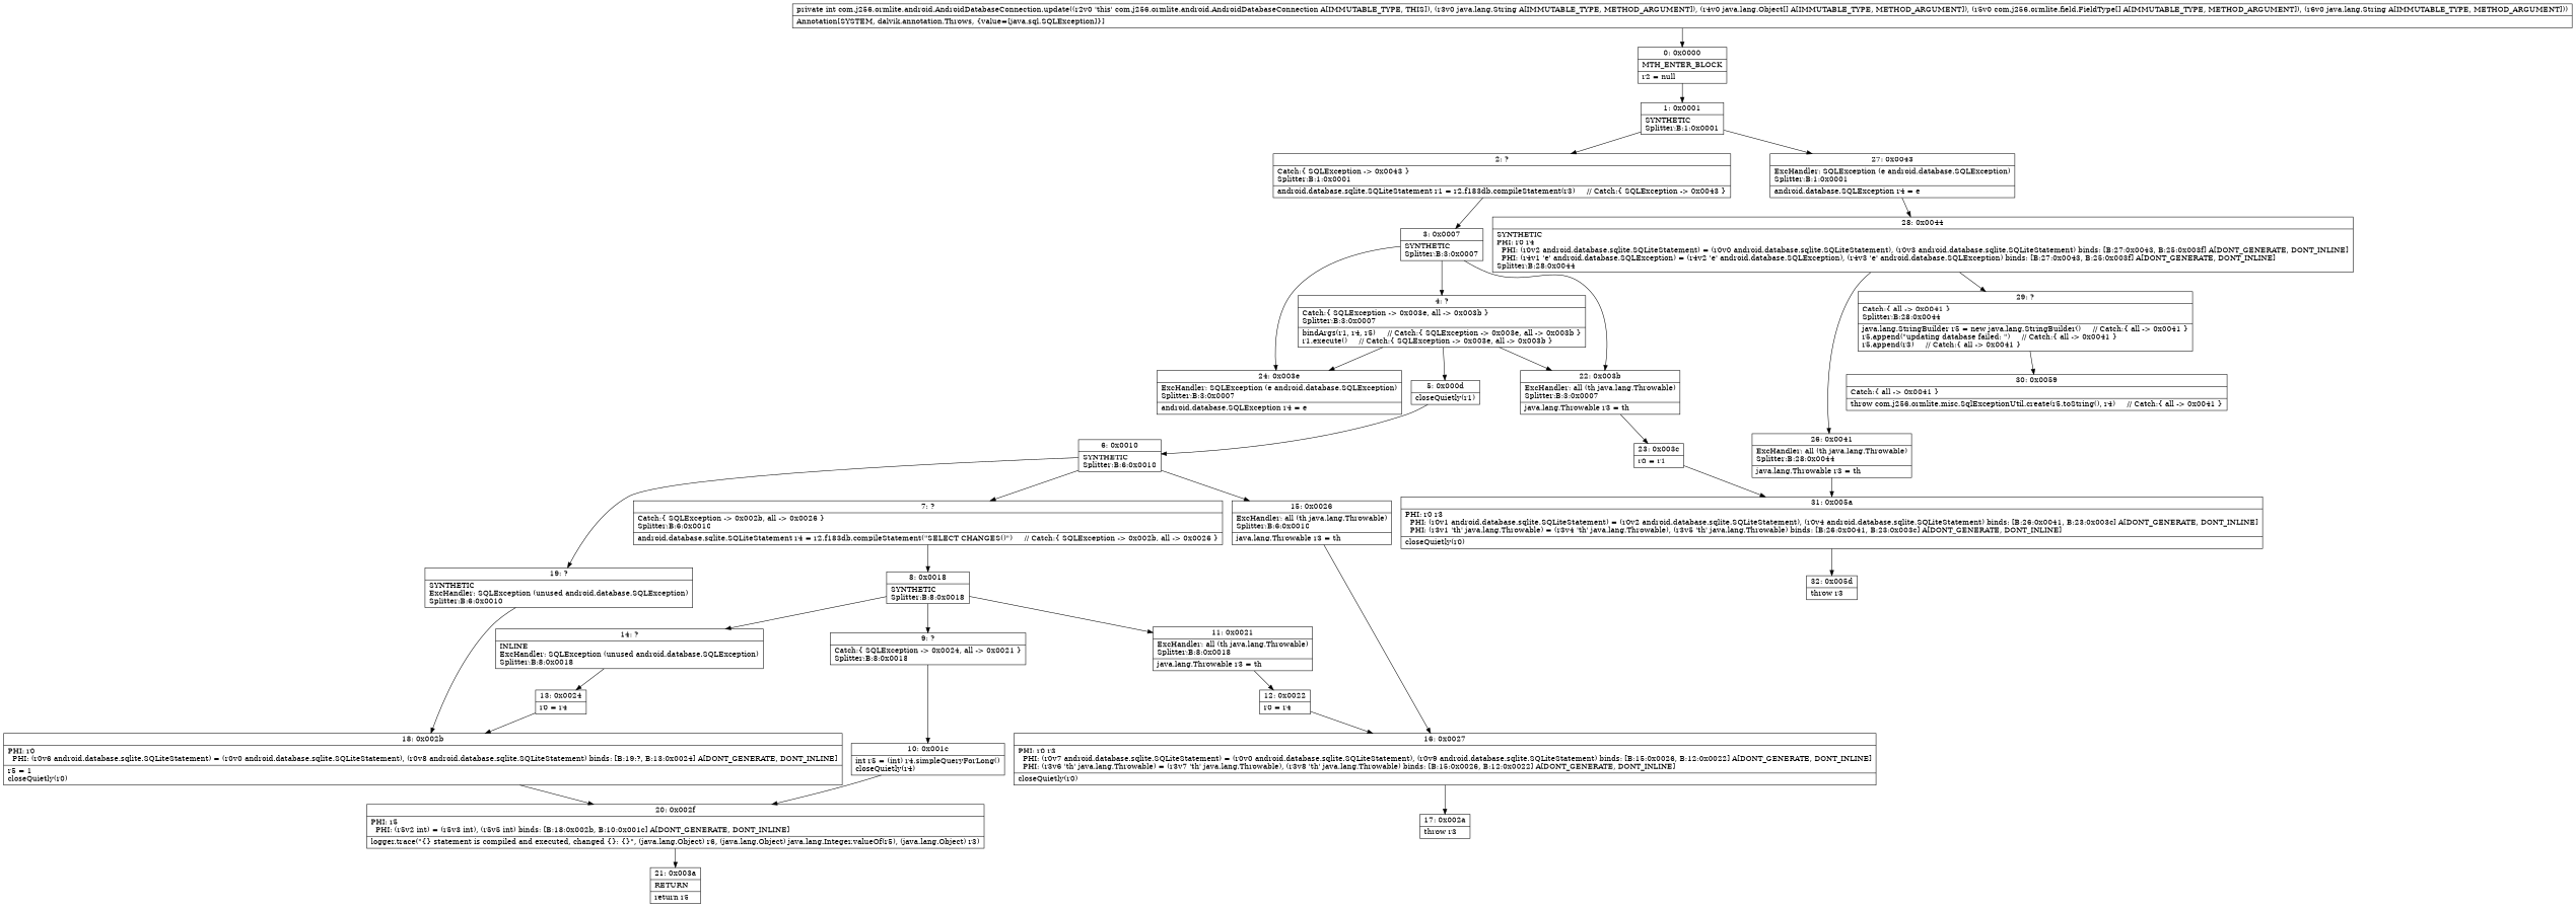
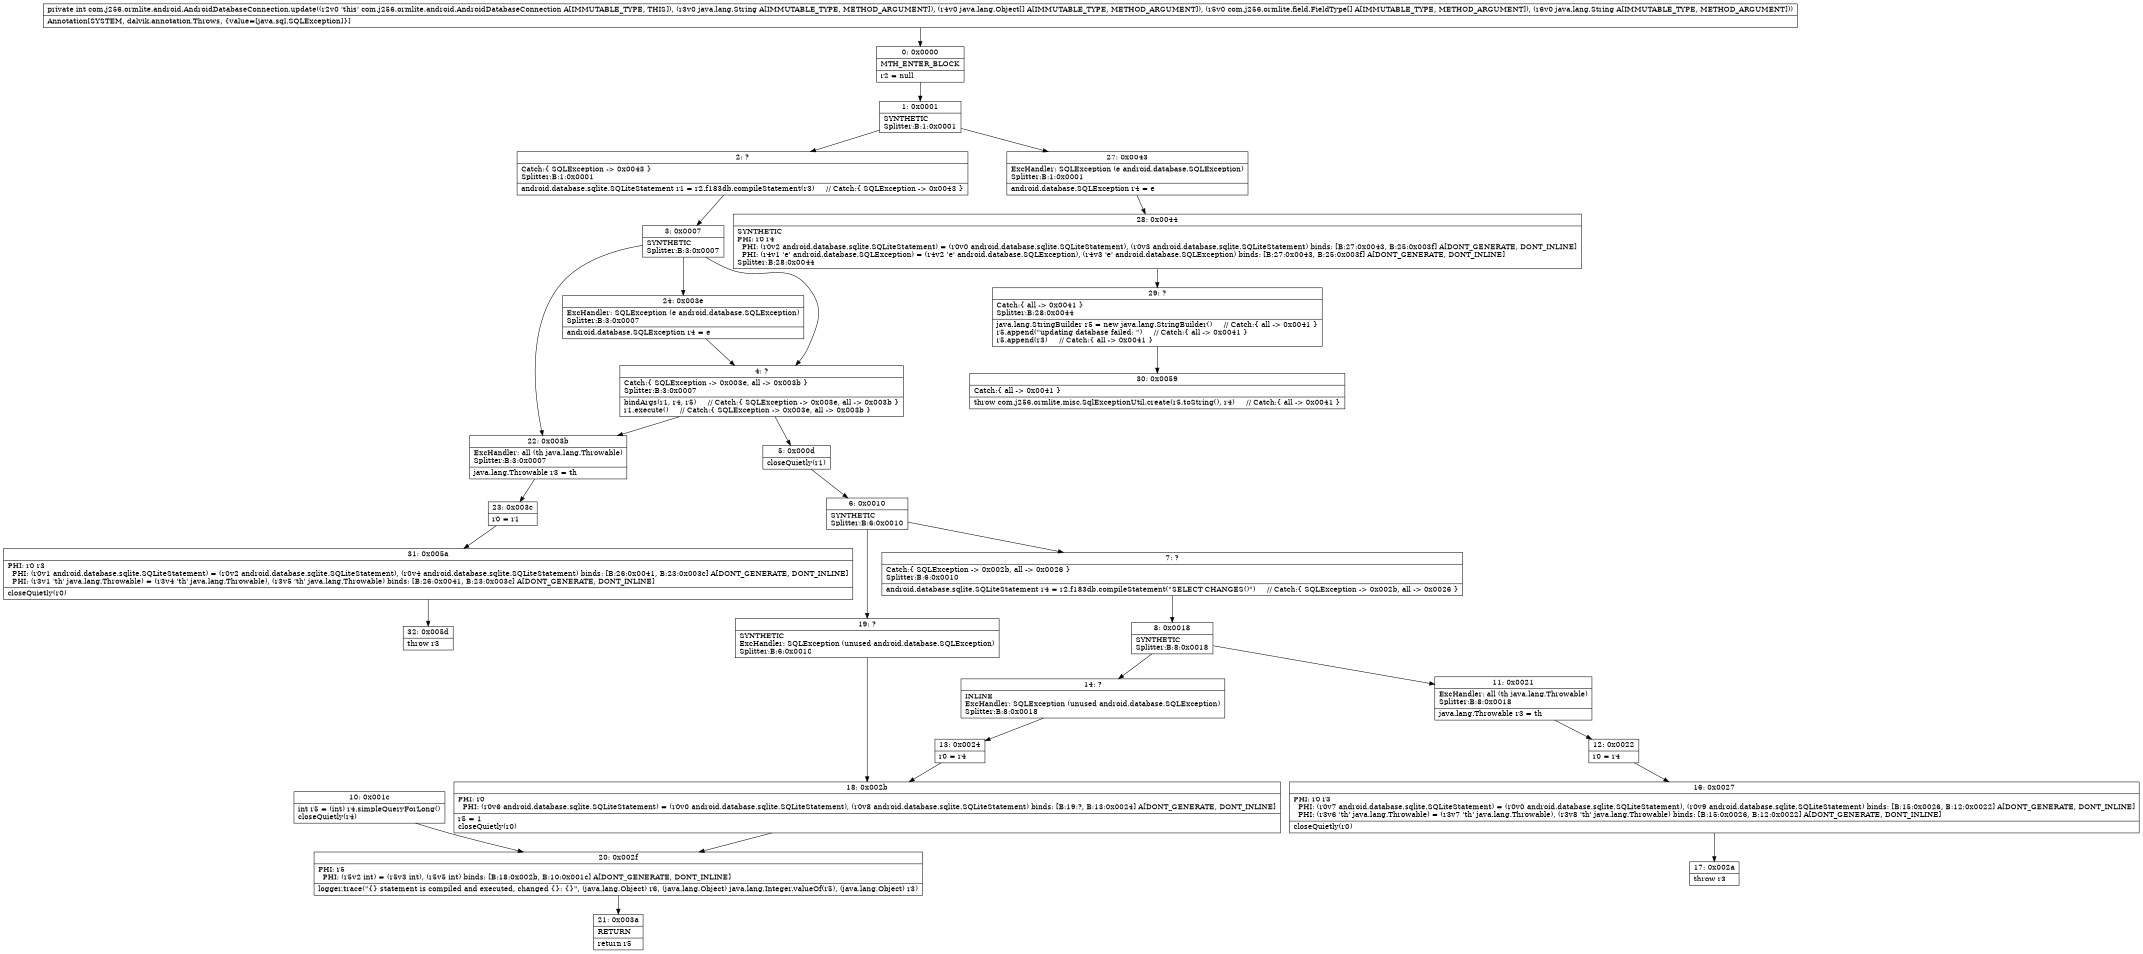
  digraph {
    node [shape=record]
    n1 [label="{0\:\ 0x0000|MTH_ENTER_BLOCK\l|r2 = null\l}"]
    n2 [label="{1\:\ 0x0001|SYNTHETIC\lSplitter:B:1:0x0001\l}"]
    n3 [label="{2\:\ ?|Catch:\{ SQLException \-\> 0x0043 \}\lSplitter:B:1:0x0001\l|android.database.sqlite.SQLiteStatement r1 = r2.f183db.compileStatement(r3)     \/\/ Catch:\{ SQLException \-\> 0x0043 \}\l}"]
    n4 [label="{27\:\ 0x0043|ExcHandler: SQLException (e android.database.SQLException)\lSplitter:B:1:0x0001\l|android.database.SQLException r4 = e\l}"]
    n5 [label="{3\:\ 0x0007|SYNTHETIC\lSplitter:B:3:0x0007\l}"]
    n6 [label="{28\:\ 0x0044|SYNTHETIC\lPHI: r0 r4 \l  PHI: (r0v2 android.database.sqlite.SQLiteStatement) = (r0v0 android.database.sqlite.SQLiteStatement), (r0v3 android.database.sqlite.SQLiteStatement) binds: [B:27:0x0043, B:25:0x003f] A[DONT_GENERATE, DONT_INLINE]\l  PHI: (r4v1 'e' android.database.SQLException) = (r4v2 'e' android.database.SQLException), (r4v3 'e' android.database.SQLException) binds: [B:27:0x0043, B:25:0x003f] A[DONT_GENERATE, DONT_INLINE]\lSplitter:B:28:0x0044\l}"]
    n7 [label="{4\:\ ?|Catch:\{ SQLException \-\> 0x003e, all \-\> 0x003b \}\lSplitter:B:3:0x0007\l|bindArgs(r1, r4, r5)     \/\/ Catch:\{ SQLException \-\> 0x003e, all \-\> 0x003b \}\lr1.execute()     \/\/ Catch:\{ SQLException \-\> 0x003e, all \-\> 0x003b \}\l}"]
    n8 [label="{22\:\ 0x003b|ExcHandler: all (th java.lang.Throwable)\lSplitter:B:3:0x0007\l|java.lang.Throwable r3 = th\l}"]
    n9 [label="{24\:\ 0x003e|ExcHandler: SQLException (e android.database.SQLException)\lSplitter:B:3:0x0007\l|android.database.SQLException r4 = e\l}"]
    n10 [label="{5\:\ 0x000d|closeQuietly(r1)\l}"]
    n11 [label="{23\:\ 0x003c|r0 = r1\l}"]
    n12 [label="{6\:\ 0x0010|SYNTHETIC\lSplitter:B:6:0x0010\l}"]
    n13 [label="{7\:\ ?|Catch:\{ SQLException \-\> 0x002b, all \-\> 0x0026 \}\lSplitter:B:6:0x0010\l|android.database.sqlite.SQLiteStatement r4 = r2.f183db.compileStatement(\"SELECT CHANGES()\")     \/\/ Catch:\{ SQLException \-\> 0x002b, all \-\> 0x0026 \}\l}"]
-   n14 [label="{15\:\ 0x0026|ExcHandler: all (th java.lang.Throwable)\lSplitter:B:6:0x0010\l|java.lang.Throwable r3 = th\l}"]
    n15 [label="{19\:\ ?|SYNTHETIC\lExcHandler: SQLException (unused android.database.SQLException)\lSplitter:B:6:0x0010\l}"]
    n16 [label="{8\:\ 0x0018|SYNTHETIC\lSplitter:B:8:0x0018\l}"]
    n17 [label="{16\:\ 0x0027|PHI: r0 r3 \l  PHI: (r0v7 android.database.sqlite.SQLiteStatement) = (r0v0 android.database.sqlite.SQLiteStatement), (r0v9 android.database.sqlite.SQLiteStatement) binds: [B:15:0x0026, B:12:0x0022] A[DONT_GENERATE, DONT_INLINE]\l  PHI: (r3v6 'th' java.lang.Throwable) = (r3v7 'th' java.lang.Throwable), (r3v8 'th' java.lang.Throwable) binds: [B:15:0x0026, B:12:0x0022] A[DONT_GENERATE, DONT_INLINE]\l|closeQuietly(r0)\l}"]
    n18 [label="{18\:\ 0x002b|PHI: r0 \l  PHI: (r0v6 android.database.sqlite.SQLiteStatement) = (r0v0 android.database.sqlite.SQLiteStatement), (r0v8 android.database.sqlite.SQLiteStatement) binds: [B:19:?, B:13:0x0024] A[DONT_GENERATE, DONT_INLINE]\l|r5 = 1\lcloseQuietly(r0)\l}"]
-   n19 [label="{9\:\ ?|Catch:\{ SQLException \-\> 0x0024, all \-\> 0x0021 \}\lSplitter:B:8:0x0018\l}"]
    n20 [label="{11\:\ 0x0021|ExcHandler: all (th java.lang.Throwable)\lSplitter:B:8:0x0018\l|java.lang.Throwable r3 = th\l}"]
    n21 [label="{14\:\ ?|INLINE\lExcHandler: SQLException (unused android.database.SQLException)\lSplitter:B:8:0x0018\l}"]
    n22 [label="{10\:\ 0x001c|int r5 = (int) r4.simpleQueryForLong()\lcloseQuietly(r4)\l}"]
    n23 [label="{12\:\ 0x0022|r0 = r4\l}"]
    n24 [label="{13\:\ 0x0024|r0 = r4\l}"]
    n25 [label="{20\:\ 0x002f|PHI: r5 \l  PHI: (r5v2 int) = (r5v3 int), (r5v5 int) binds: [B:18:0x002b, B:10:0x001c] A[DONT_GENERATE, DONT_INLINE]\l|logger.trace(\"\{\} statement is compiled and executed, changed \{\}: \{\}\", (java.lang.Object) r6, (java.lang.Object) java.lang.Integer.valueOf(r5), (java.lang.Object) r3)\l}"]
    n26 [label="{21\:\ 0x003a|RETURN\l|return r5\l}"]
    n27 [label="{17\:\ 0x002a|throw r3\l}"]
    n28 [label="{31\:\ 0x005a|PHI: r0 r3 \l  PHI: (r0v1 android.database.sqlite.SQLiteStatement) = (r0v2 android.database.sqlite.SQLiteStatement), (r0v4 android.database.sqlite.SQLiteStatement) binds: [B:26:0x0041, B:23:0x003c] A[DONT_GENERATE, DONT_INLINE]\l  PHI: (r3v1 'th' java.lang.Throwable) = (r3v4 'th' java.lang.Throwable), (r3v5 'th' java.lang.Throwable) binds: [B:26:0x0041, B:23:0x003c] A[DONT_GENERATE, DONT_INLINE]\l|closeQuietly(r0)\l}"]
    n29 [label="{32\:\ 0x005d|throw r3\l}"]
-   n30 [label="{26\:\ 0x0041|ExcHandler: all (th java.lang.Throwable)\lSplitter:B:28:0x0044\l|java.lang.Throwable r3 = th\l}"]
    n31 [label="{29\:\ ?|Catch:\{ all \-\> 0x0041 \}\lSplitter:B:28:0x0044\l|java.lang.StringBuilder r5 = new java.lang.StringBuilder()     \/\/ Catch:\{ all \-\> 0x0041 \}\lr5.append(\"updating database failed: \")     \/\/ Catch:\{ all \-\> 0x0041 \}\lr5.append(r3)     \/\/ Catch:\{ all \-\> 0x0041 \}\l}"]
    n32 [label="{30\:\ 0x0059|Catch:\{ all \-\> 0x0041 \}\l|throw com.j256.ormlite.misc.SqlExceptionUtil.create(r5.toString(), r4)     \/\/ Catch:\{ all \-\> 0x0041 \}\l}"]
    n33 [label="{private int com.j256.ormlite.android.AndroidDatabaseConnection.update((r2v0 'this' com.j256.ormlite.android.AndroidDatabaseConnection A[IMMUTABLE_TYPE, THIS]), (r3v0 java.lang.String A[IMMUTABLE_TYPE, METHOD_ARGUMENT]), (r4v0 java.lang.Object[] A[IMMUTABLE_TYPE, METHOD_ARGUMENT]), (r5v0 com.j256.ormlite.field.FieldType[] A[IMMUTABLE_TYPE, METHOD_ARGUMENT]), (r6v0 java.lang.String A[IMMUTABLE_TYPE, METHOD_ARGUMENT]))  | Annotation[SYSTEM, dalvik.annotation.Throws, \{value=[java.sql.SQLException]\}]\l}"]
    n1 -> n2
    n2 -> n3
    n2 -> n4
    n3 -> n5
    n4 -> n6
    n5 -> n7
    n5 -> n8
    n5 -> n9
-   n6 -> n30
    n6 -> n31
    n7 -> n8
-   n7 -> n9
+   n9 -> n7
    n7 -> n10
    n8 -> n11
    n10 -> n12
    n11 -> n28
    n12 -> n13
-   n12 -> n14
    n12 -> n15
    n13 -> n16
-   n14 -> n17
    n15 -> n18
-   n16 -> n19
    n16 -> n20
    n16 -> n21
    n17 -> n27
    n18 -> n25
-   n19 -> n22
    n20 -> n23
    n21 -> n24
    n22 -> n25
    n23 -> n17
    n24 -> n18
    n25 -> n26
    n28 -> n29
-   n30 -> n28
    n31 -> n32
    n33 -> n1
  }
